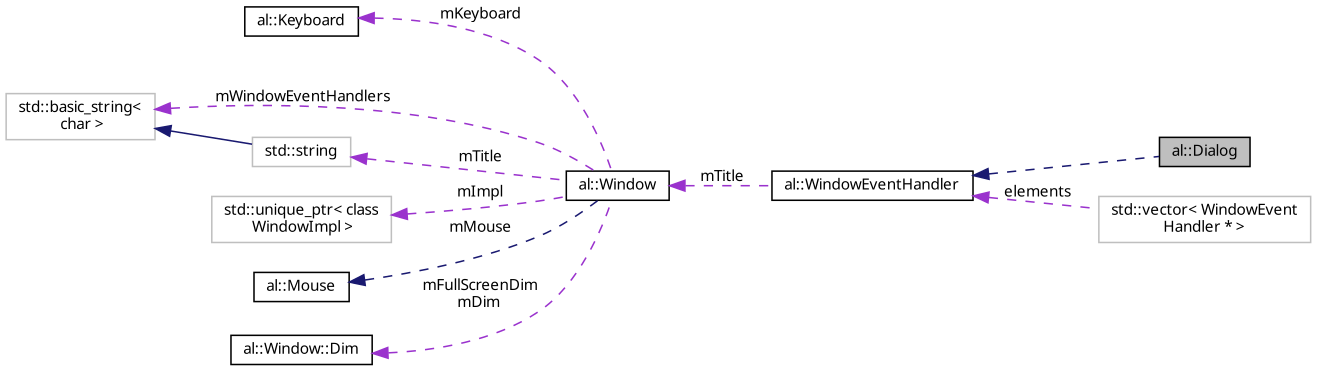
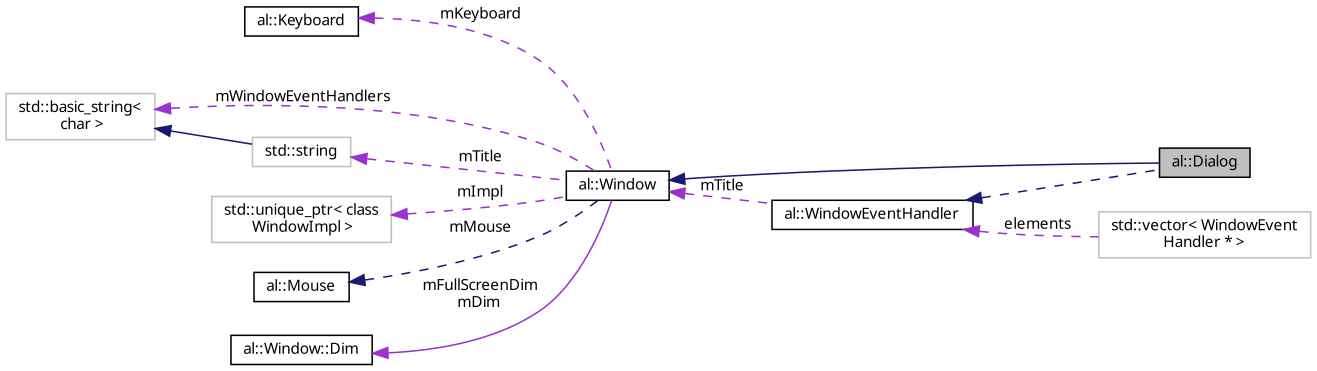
  digraph {
    fontname="Noto Sans"
    rankdir=LR
    node [color=black fontname="Noto Sans" fontsize=10 shape=record]
    edge [color=darkorchid3 dir=back fontname="Noto Sans" fontsize=10 labelfontname="FreeSans.ttf" labelfontsize=10 style=dashed]
    n1 [fillcolor=grey75 fontcolor=black height=0.2 label="al::Dialog" style=filled width=0.4]
    n2 [height=0.2 label="al::Window" width=0.4]
    n3 [height=0.2 label="al::WindowEventHandler" width=0.4]
    n4 [color=grey75 height=0.2 label="std::vector\< WindowEvent\lHandler * \>" width=0.4]
    n5 [height=0.2 label="al::Keyboard" width=0.4]
    n6 [color=grey75 height=0.2 label="std::string" width=0.4]
    n7 [color=grey75 height=0.2 label="std::basic_string\<\l char \>" width=0.4]
    n8 [color=grey75 height=0.2 label="std::unique_ptr\< class\l WindowImpl \>" width=0.4]
    n9 [height=0.2 label="al::Mouse" width=0.4]
    n10 [height=0.2 label="al::Window::Dim" width=0.4]
+   n2 -> n1 [color=midnightblue style=solid]
    n2 -> n3 [label=" mTitle"]
    n3 -> n1 [color=midnightblue]
    n3 -> n4 [label=" elements"]
    n5 -> n2 [label=" mKeyboard"]
    n6 -> n2 [label=" mTitle"]
    n7 -> n2 [label=" mWindowEventHandlers"]
    n7 -> n6 [color=midnightblue style=solid]
    n8 -> n2 [label=" mImpl"]
    n9 -> n2 [color=midnightblue label=" mMouse"]
-   n10 -> n2 [label=" mFullScreenDim\nmDim"]
+   n10 -> n2 [label=" mFullScreenDim\nmDim" style=solid]
  }
